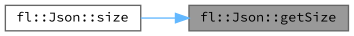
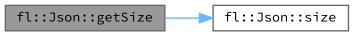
  digraph {
    rankdir=LR
    fontname="Source Code Pro"
    node [fontname="Source Code Pro" fontsize=10 shape=box style=filled]
    n1 [color=gray40 fillcolor=grey60 fontcolor=black height=0.2 label="fl::Json::getSize" width=0.4]
    n2 [color=grey40 fillcolor=white height=0.2 label="fl::Json::size" width=0.4]
-   n2 -> n1 [color=steelblue1 fontname="Source Code Pro" fontsize=10 labelfontname=Helvetica labelfontsize=10 style=solid]
+   n1 -> n2 [color=steelblue1 fontname="Source Code Pro" fontsize=10 labelfontname=Helvetica labelfontsize=10 style=solid]
  }
